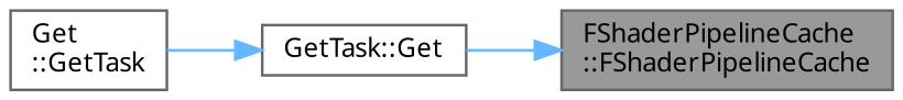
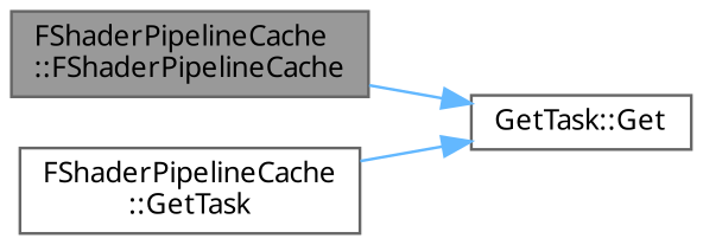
  digraph {
    fontname="Noto Sans"
    rankdir=RL
    node [color=grey40 fillcolor=white fontname="Noto Sans" fontsize=10 shape=box style=filled]
    edge [color=steelblue1 dir=back fontname="Noto Sans" fontsize=10 labelfontname=Helvetica labelfontsize=10 style=solid]
    n1 [color=gray40 fillcolor=grey60 fontcolor=black height=0.2 label="FShaderPipelineCache\l::FShaderPipelineCache" width=0.4]
    n2 [height=0.2 label="GetTask::Get" width=0.4]
-   n3 [height=0.2 label="Get\l::GetTask" width=0.4]
-   n1 -> n2
+   n3 [height=0.2 label="FShaderPipelineCache\l::GetTask" width=0.4]
+   n2 -> n1
    n2 -> n3
  }
